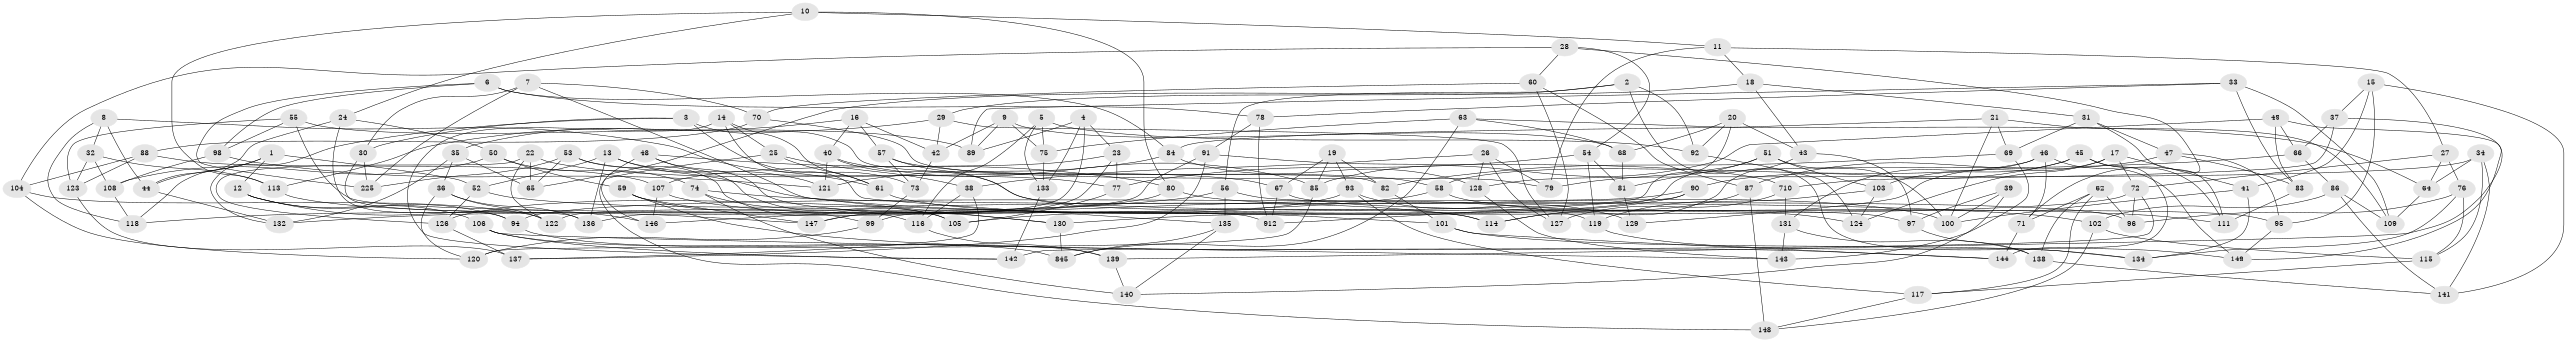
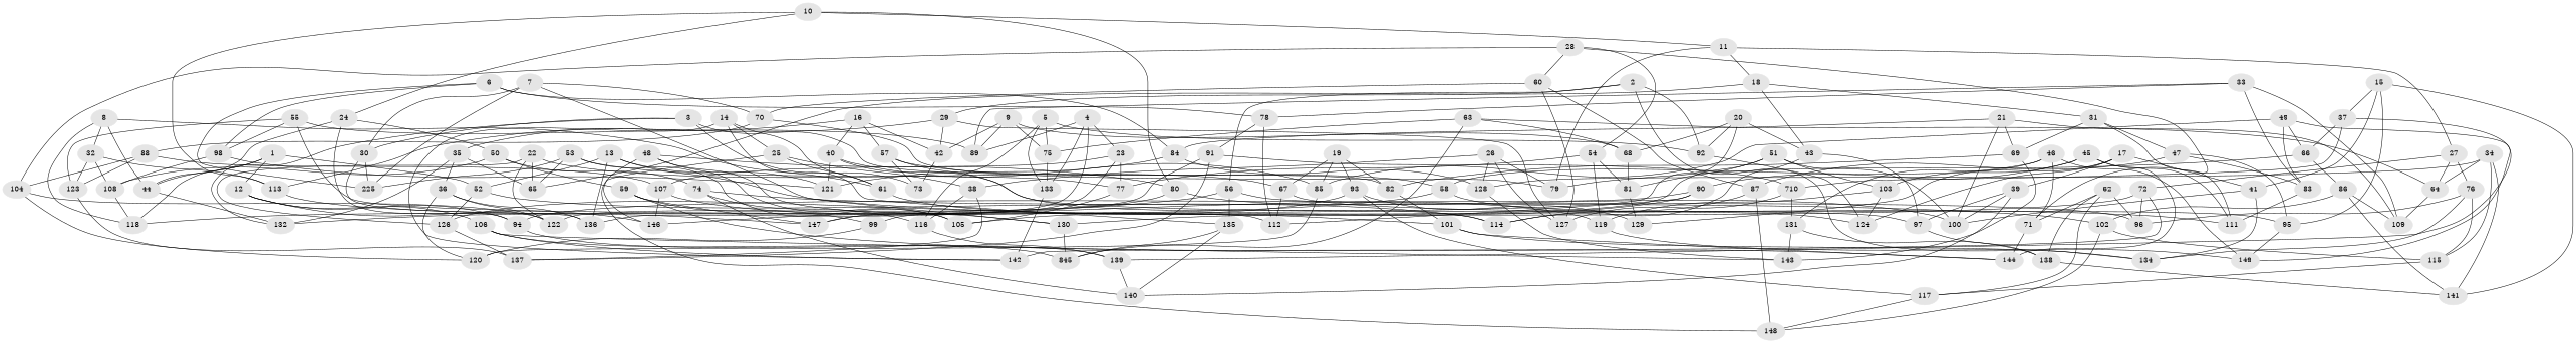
  graph {
    node [color=gray90 style=filled]
    1
    12
    44
    52
    118
    94
    106
    146
    132
    126
    114
    2
    29
    56
    92
    134
    42
    113
    127
    135
    96
    124
    3
    30
    73
    82
    136
    n28 [label=225]
    99
    101
    4
    23
    89
    133
    147
    77
    107
    142
    5
    75
    116
    139
    6
    78
    84
    98
-   112 [label=912]
+   112
    91
    121
    128
    108
    7
    70
    130
    79
    88
    n57 [label=845]
    8
    32
    61
    123
    9
    68
    81
    10
    11
    24
    80
    18
    27
    50
    100
    31
    43
    65
    64
    72
    76
    143
    13
    111
    14
    25
    38
    148
    140
    15
    37
    41
    95
    141
    66
    n93 [label=710]
    149
    16
    35
    40
    57
    36
    85
    97
    58
    17
    39
    129
    69
    47
    19
    67
    93
    120
    117
    20
    21
    109
    22
    122
    137
    105
    119
    59
    74
    26
    115
    28
    54
    60
    71
    104
    87
    144
    83
    33
    34
    86
    131
    138
    45
    90
    103
    46
    48
    49
    102
    51
    53
    55
    62
    63
    1 -- 12
    1 -- 44
    1 -- 52
    1 -- 118
    12 -- 94
    12 -- 106
    12 -- 146
    44 -- 132
    52 -- 126
    52 -- 114
    94 -- 139
    106 -- 142
    106 -- n57
    106 -- 143
    126 -- 137
    2 -- 29
    2 -- 56
    2 -- 92
    2 -- 134
    29 -- 42
    29 -- 113
    29 -- 127
    56 -- 118
    56 -- 135
    56 -- 96
    92 -- 124
    42 -- 73
    113 -- 147
    135 -- n57
    135 -- 140
    3 -- 132
    3 -- 30
    3 -- 73
    3 -- 82
    30 -- 136
    30 -- n28
-   73 -- 99
    82 -- 101
    99 -- 120
    101 -- 134
    101 -- 144
    4 -- 136
    4 -- 23
    4 -- 89
    4 -- 133
    23 -- 147
    23 -- 77
    23 -- 107
    133 -- 142
    77 -- 105
    107 -- 146
    107 -- 119
    5 -- 92
    5 -- 133
    5 -- 75
    5 -- 116
    75 -- 133
    116 -- 139
    139 -- 140
    6 -- n28
    6 -- 78
    6 -- 84
    6 -- 98
    78 -- 112
    78 -- 91
    84 -- 121
    84 -- 128
    98 -- 121
    98 -- 108
    91 -- n93
    91 -- 122
    91 -- 137
    128 -- 143
    108 -- 118
    7 -- 30
    7 -- n28
    7 -- 70
    7 -- 130
    70 -- 79
    70 -- 88
    130 -- n57
    88 -- 107
    88 -- 123
    88 -- 104
    8 -- 44
    8 -- 118
    8 -- 32
    8 -- 61
    32 -- 113
    32 -- 108
    32 -- 123
    61 -- 101
    123 -- 137
    9 -- 42
    9 -- 89
    9 -- 75
    9 -- 68
    68 -- 81
    81 -- 129
    10 -- 113
    10 -- 11
    10 -- 24
    10 -- 80
    11 -- 79
    11 -- 18
    11 -- 27
    24 -- 44
    24 -- 94
    24 -- 50
    80 -- 146
    80 -- 100
    18 -- 31
    18 -- 43
    18 -- 65
    27 -- 64
    27 -- 72
    27 -- 76
    50 -- 108
    50 -- 59
    50 -- 74
    31 -- 111
    31 -- 69
    31 -- 47
    43 -- 114
    43 -- 97
    64 -- 109
    72 -- 96
    72 -- 142
    72 -- 130
    76 -- 134
    76 -- 96
    76 -- 115
    13 -- 52
    13 -- 136
    13 -- 121
    13 -- 111
    14 -- 135
    14 -- 142
    14 -- 61
    14 -- 25
    25 -- 61
    25 -- 38
    25 -- 148
    38 -- 116
    38 -- 137
    15 -- 37
    15 -- 41
    15 -- 95
    15 -- 141
    37 -- 139
    37 -- 66
    37 -- n93
    41 -- 134
    41 -- 100
    95 -- 149
    66 -- 79
    66 -- 86
    n93 -- 127
    n93 -- 131
    16 -- 42
    16 -- 35
    16 -- 40
    16 -- 57
    35 -- 132
    35 -- 65
    35 -- 36
    40 -- 121
    40 -- 85
    40 -- 97
    57 -- 114
    57 -- 73
    57 -- 58
    36 -- 136
    36 -- 120
    36 -- 122
    85 -- 120
    97 -- 138
    58 -- 132
    58 -- 124
    17 -- 124
    17 -- 41
-   17 -- 72
+   17 -- 39
    17 -- 129
    39 -- 100
    39 -- 140
    39 -- 97
    69 -- 82
    69 -- 143
    47 -- 95
    47 -- 87
    47 -- 83
    19 -- 82
    19 -- 85
    19 -- 67
    19 -- 93
    67 -- 112
    67 -- 95
    93 -- 126
    93 -- 129
    93 -- 117
    117 -- 148
    20 -- 92
    20 -- 147
    20 -- 68
    20 -- 43
    21 -- 84
    21 -- 100
    21 -- 69
    21 -- 109
    22 -- 126
    22 -- 65
    22 -- 67
    22 -- 122
    119 -- 149
    59 -- 99
    59 -- 147
    59 -- 144
    74 -- 116
    74 -- 140
    74 -- 102
    26 -- 127
    26 -- 128
    26 -- 79
    26 -- 38
    115 -- 117
    28 -- 54
    28 -- 60
    28 -- 71
    28 -- 104
    54 -- 77
    54 -- 81
    54 -- 119
    60 -- 127
    60 -- 70
    60 -- 87
    71 -- 144
    104 -- 120
    104 -- 122
    87 -- 114
    87 -- 148
    83 -- 111
    33 -- 89
    33 -- 78
    33 -- 109
    33 -- 83
    34 -- 128
    34 -- 64
    34 -- 141
    34 -- 115
    86 -- 141
    86 -- 109
    86 -- 102
    131 -- 143
    131 -- 138
    138 -- 141
    45 -- 111
    45 -- 144
    45 -- 90
    45 -- 103
    90 -- 94
    90 -- 112
    90 -- 105
    103 -- 124
    103 -- 119
    46 -- 149
    46 -- 58
    46 -- 71
    46 -- 131
    48 -- 146
    48 -- 130
    48 -- 80
    48 -- 105
    49 -- 66
    49 -- 149
    49 -- 85
    49 -- 83
    102 -- 148
    102 -- 115
    51 -- 99
    51 -- 81
    51 -- 100
    51 -- 103
    53 -- n28
    53 -- 77
    53 -- 65
    53 -- 105
    55 -- 89
    55 -- 98
    55 -- 112
    55 -- 123
    62 -- 96
    62 -- 117
    62 -- 71
    62 -- 138
    63 -- 75
    63 -- n57
    63 -- 68
    63 -- 64
  }
